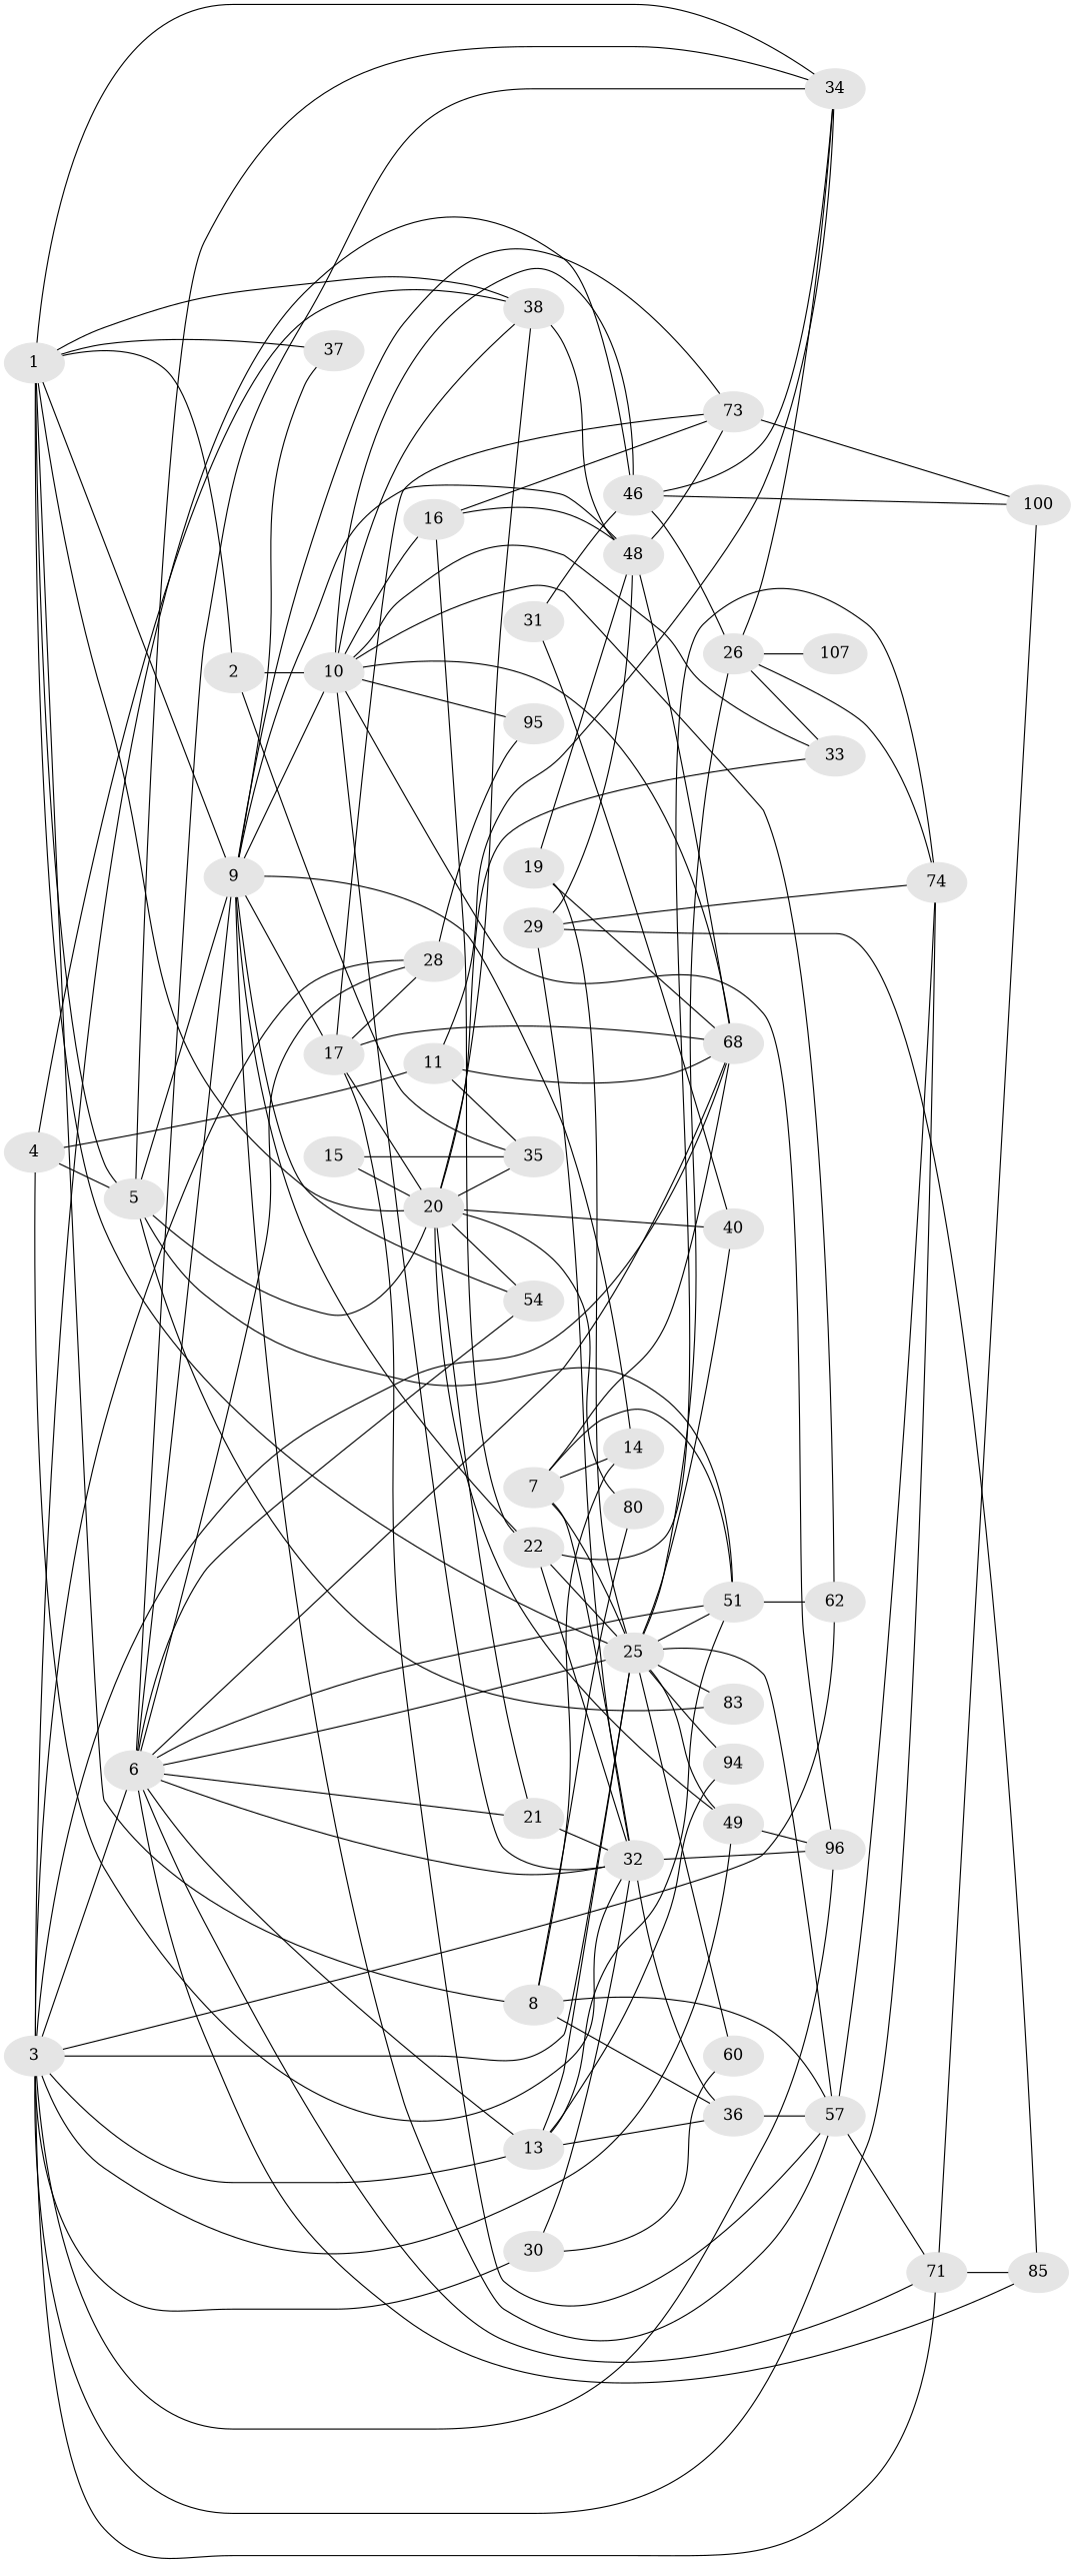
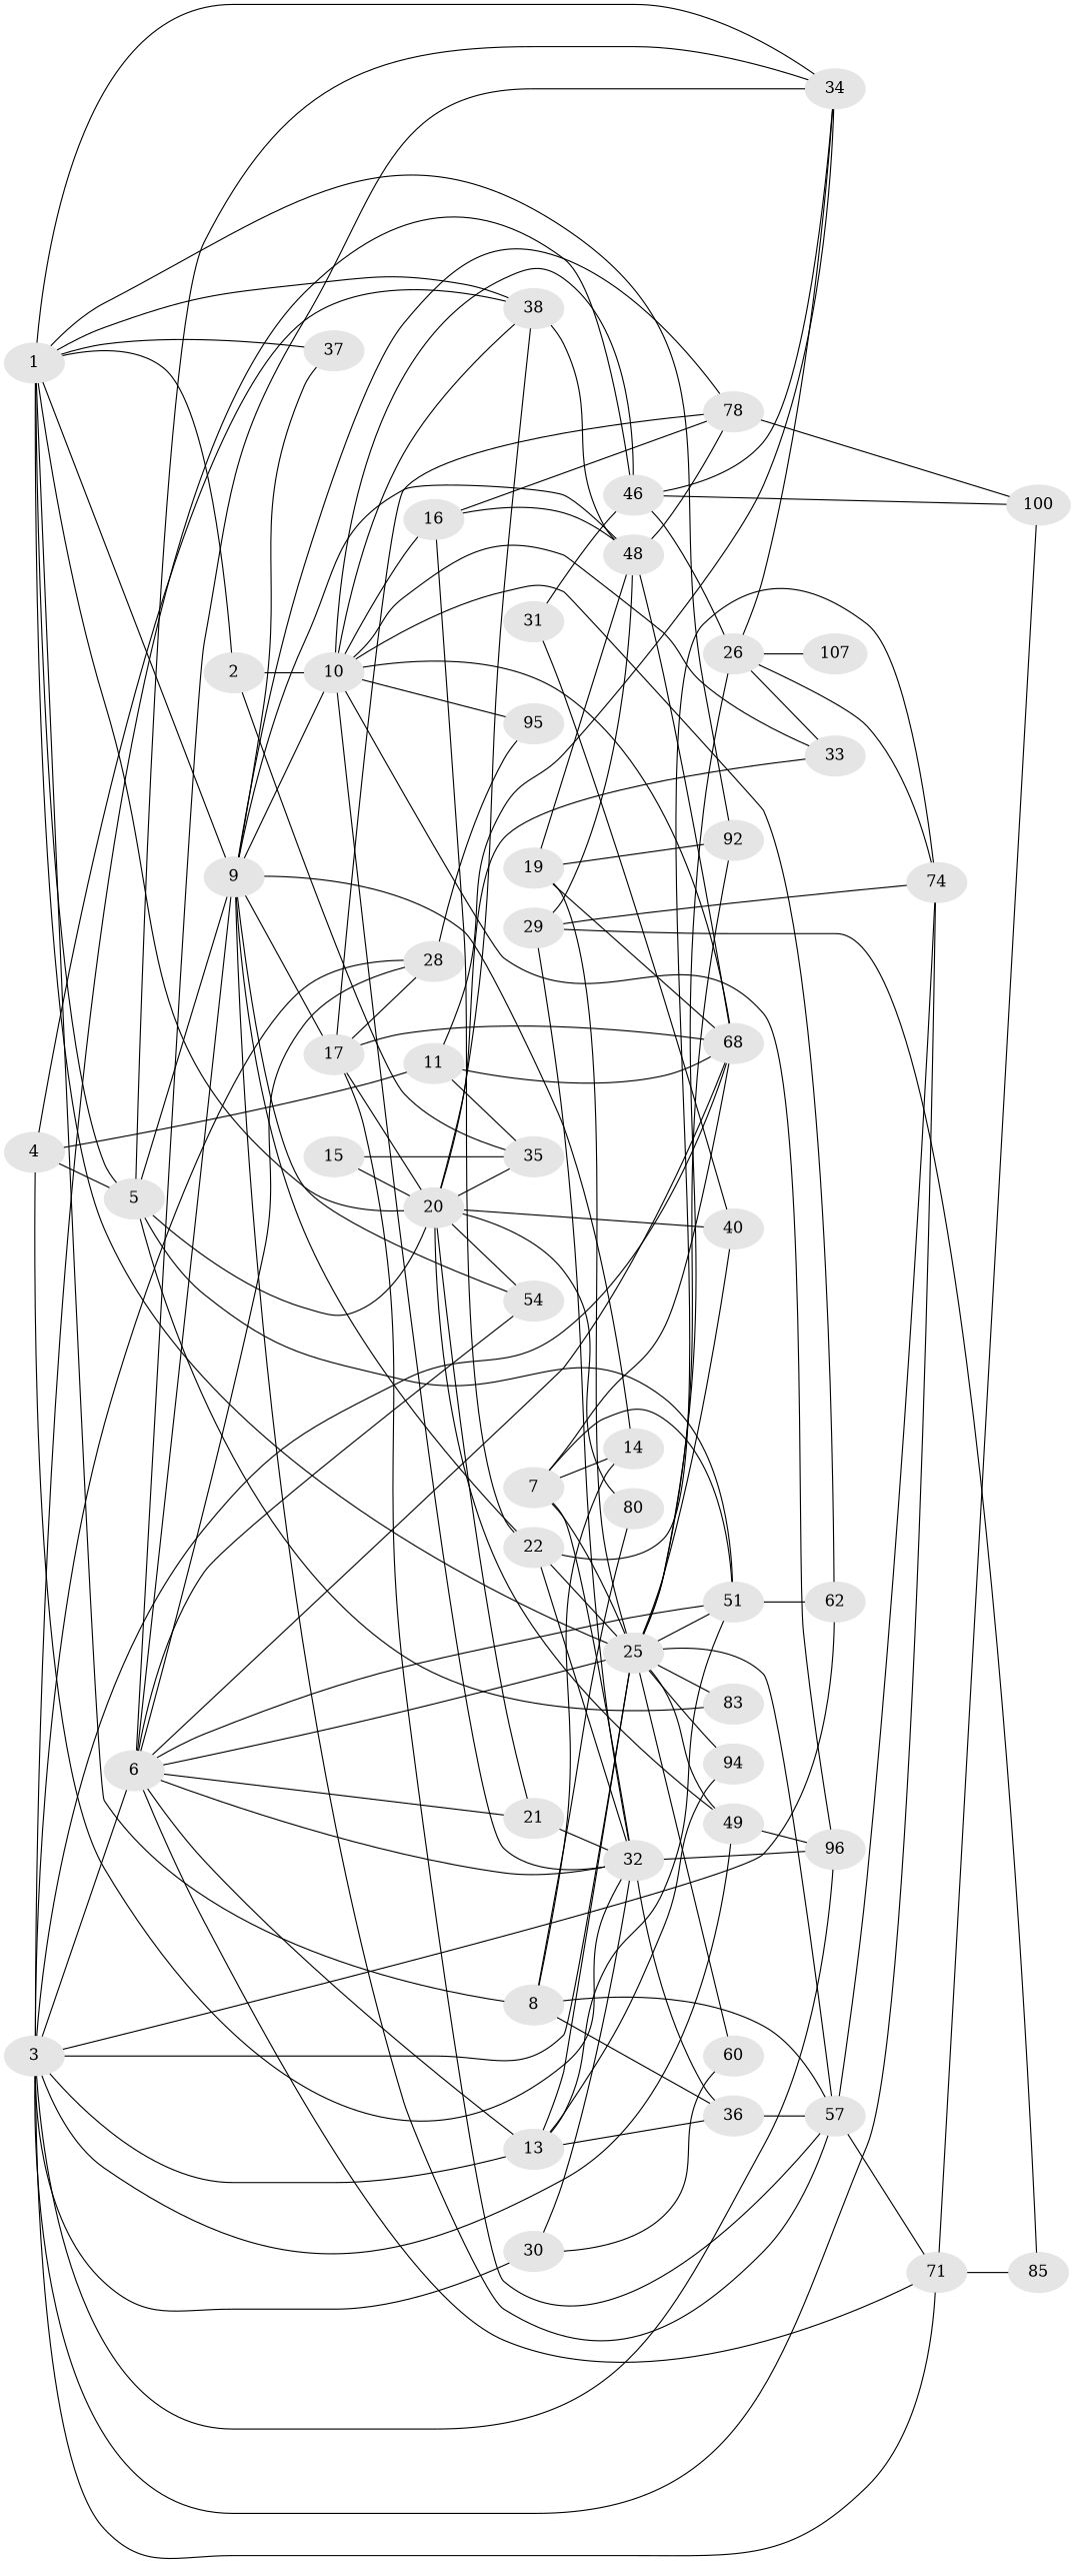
  graph {
    rankdir=LR
    node [color=gray90 style=filled]
    1 [super="+63+23"]
    2
    5 [super="+27"]
    8 [super="+55+75"]
    9 [super="+18+12"]
    20 [super="+45"]
    25 [super="+43+44+52"]
    34 [super="+106+108+47+78"]
    37
    38 [super="+102"]
+   92
    10 [super="+97+24"]
    35
    51
    83
    14
    36
    57 [super="+105"]
    80
    54 [super="+110"]
    17 [super="+42"]
    22 [super="+53"]
    48 [super="+87"]
-   73
+   73 [label=78]
    49
    21 [super="+61"]
    33 [super="+89"]
    40
    94
    26 [super="+98"]
    60
    46
    62
    68 [super="+90+84+88"]
    96
    32 [super="+39+41"]
    16
    95
    3 [super="+56+59"]
    6 [super="+93+58+64"]
    13 [super="+82"]
    28
    30
    71
    74 [super="+81"]
    85
    100
    4 [super="+67"]
    11 [super="+101"]
    19 [super="+77+103"]
    7
    15
    107
    29 [super="+65"]
    31
    1 -- 2
    1 -- 5
    1 -- 8
    1 -- 9
    1 -- 20
    1 -- 25
    1 -- 34
    1 -- 37
    1 -- 38
+   1 -- 92
    2 -- 10
    2 -- 35
    5 -- 9
    5 -- 20
    5 -- 34 [weight=2]
    5 -- 51
    5 -- 83
    8 -- 14
    8 -- 36
    8 -- 57
    8 -- 80 [weight=2]
    9 -- 37
    9 -- 10 [weight=2]
    9 -- 14
    9 -- 57
    9 -- 54
    9 -- 17
    9 -- 22
    9 -- 48
    9 -- 73
    20 -- 38
    20 -- 35
    20 -- 80
    20 -- 54
    20 -- 49
    20 -- 21
    20 -- 33
    20 -- 40
+   25 -- 92
    25 -- 51
    25 -- 83
    25 -- 57
    25 -- 49
    25 -- 40
    25 -- 94
    25 -- 26 [weight=2]
    25 -- 60
    34 -- 46
    38 -- 48
    10 -- 38
    10 -- 33
    10 -- 46
    10 -- 62
    10 -- 68 [weight=2]
    10 -- 96
    10 -- 32
    10 -- 16
    10 -- 95
    51 -- 62
    36 -- 57
    57 -- 71
    57 -- 74
    17 -- 20
    17 -- 57
    17 -- 73
    17 -- 68
    17 -- 28
    22 -- 25
    22 -- 32
    22 -- 74
    48 -- 73
    48 -- 68
    73 -- 100
    49 -- 96
    21 -- 32 [weight=2]
    26 -- 34
    26 -- 33
    26 -- 74
    26 -- 107
    46 -- 26
    46 -- 100
    32 -- 36
    32 -- 96
    16 -- 22
    16 -- 48
    16 -- 73
    3 -- 25
    3 -- 49
    3 -- 46
    3 -- 62
    3 -- 68
    3 -- 96
    3 -- 6 [weight=2]
    3 -- 13
    3 -- 28
    3 -- 30
    3 -- 71
    3 -- 74
    6 -- 9
    6 -- 25
    6 -- 34 [weight=2]
    6 -- 51
    6 -- 54
    6 -- 21
    6 -- 68
    6 -- 32
    6 -- 13 [weight=2]
    6 -- 28
    6 -- 71
-   6 -- 85
    13 -- 25 [weight=2]
    13 -- 51
    13 -- 36
    13 -- 94
    28 -- 95
    30 -- 60
    30 -- 32
    71 -- 85
    71 -- 100
    4 -- 5
    4 -- 38
    4 -- 32
    4 -- 11
    11 -- 34
    11 -- 35
    11 -- 68
    19 -- 25
+   19 -- 92
    19 -- 48
    19 -- 68 [weight=2]
    7 -- 25
    7 -- 51
    7 -- 14
    7 -- 68
    7 -- 32
    15 -- 20
    15 -- 35
    29 -- 48
    29 -- 32
    29 -- 74
    29 -- 85
    31 -- 40
    31 -- 46
  }
